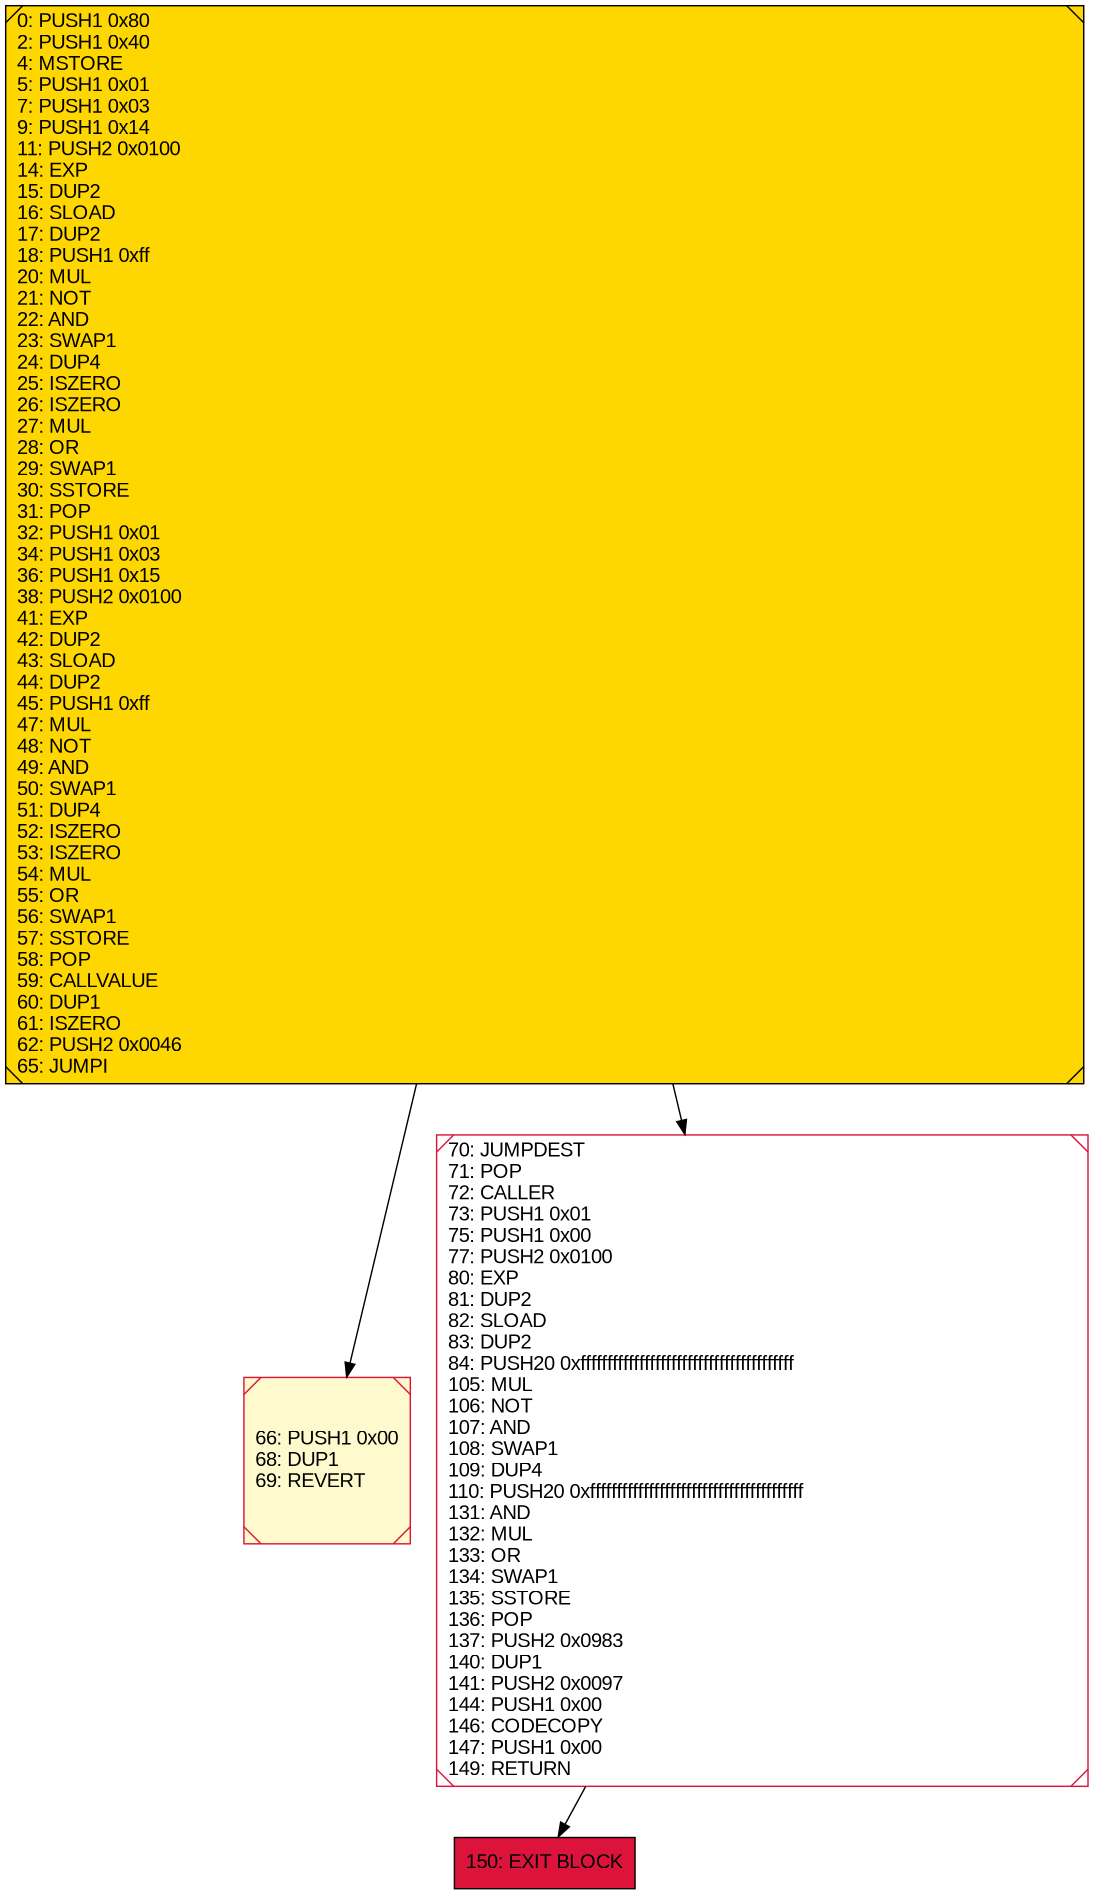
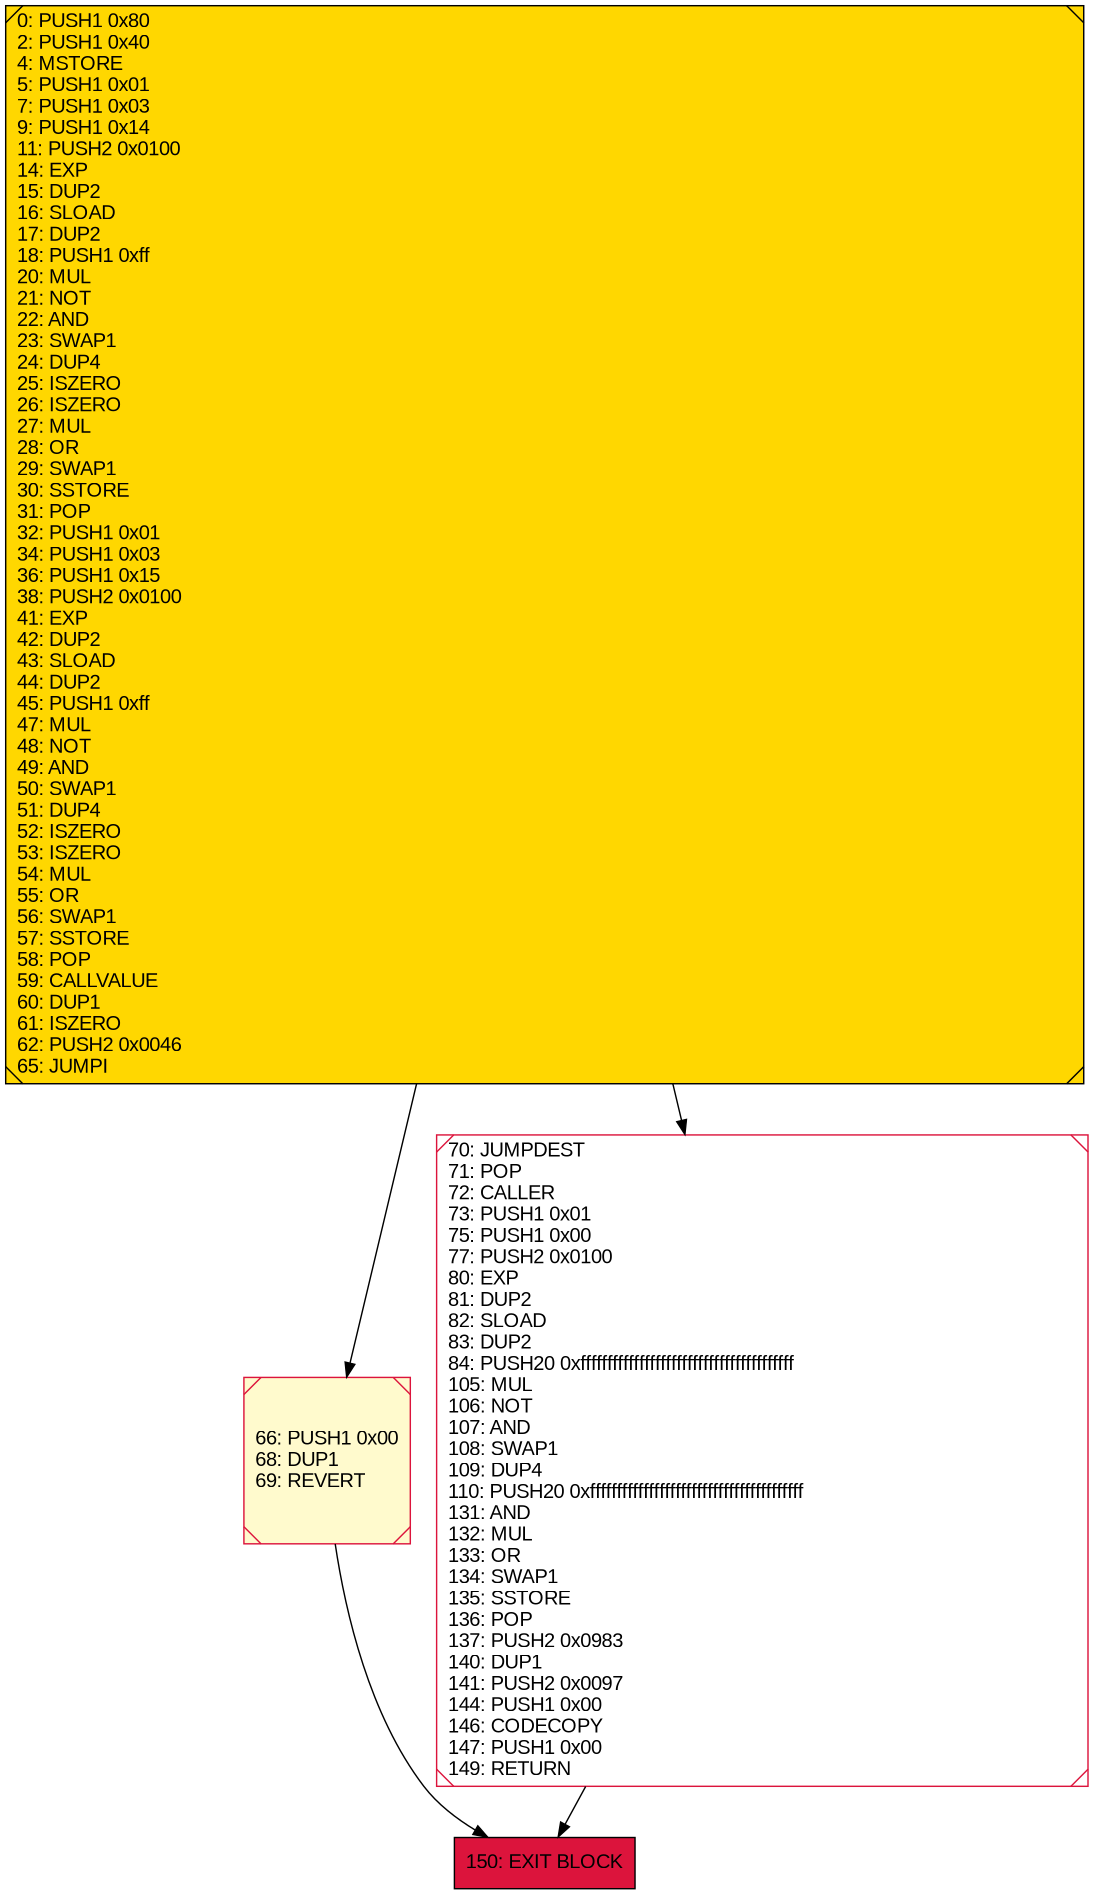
  digraph {
    rankdir=UD
    node [color=crimson fontcolor=black fontname=arial shape=Msquare style=filled]
    n1 [fillcolor=lemonchiffon label="66: PUSH1 0x00\l68: DUP1\l69: REVERT\l"]
    n2 [color=black fillcolor=crimson label="150: EXIT BLOCK\l" shape=box]
    n3 [color=black fillcolor=gold label="0: PUSH1 0x80\l2: PUSH1 0x40\l4: MSTORE\l5: PUSH1 0x01\l7: PUSH1 0x03\l9: PUSH1 0x14\l11: PUSH2 0x0100\l14: EXP\l15: DUP2\l16: SLOAD\l17: DUP2\l18: PUSH1 0xff\l20: MUL\l21: NOT\l22: AND\l23: SWAP1\l24: DUP4\l25: ISZERO\l26: ISZERO\l27: MUL\l28: OR\l29: SWAP1\l30: SSTORE\l31: POP\l32: PUSH1 0x01\l34: PUSH1 0x03\l36: PUSH1 0x15\l38: PUSH2 0x0100\l41: EXP\l42: DUP2\l43: SLOAD\l44: DUP2\l45: PUSH1 0xff\l47: MUL\l48: NOT\l49: AND\l50: SWAP1\l51: DUP4\l52: ISZERO\l53: ISZERO\l54: MUL\l55: OR\l56: SWAP1\l57: SSTORE\l58: POP\l59: CALLVALUE\l60: DUP1\l61: ISZERO\l62: PUSH2 0x0046\l65: JUMPI\l"]
    n4 [fillcolor=white label="70: JUMPDEST\l71: POP\l72: CALLER\l73: PUSH1 0x01\l75: PUSH1 0x00\l77: PUSH2 0x0100\l80: EXP\l81: DUP2\l82: SLOAD\l83: DUP2\l84: PUSH20 0xffffffffffffffffffffffffffffffffffffffff\l105: MUL\l106: NOT\l107: AND\l108: SWAP1\l109: DUP4\l110: PUSH20 0xffffffffffffffffffffffffffffffffffffffff\l131: AND\l132: MUL\l133: OR\l134: SWAP1\l135: SSTORE\l136: POP\l137: PUSH2 0x0983\l140: DUP1\l141: PUSH2 0x0097\l144: PUSH1 0x00\l146: CODECOPY\l147: PUSH1 0x00\l149: RETURN\l"]
+   n1 -> n2
    n3 -> n1
    n3 -> n4
    n4 -> n2
  }
